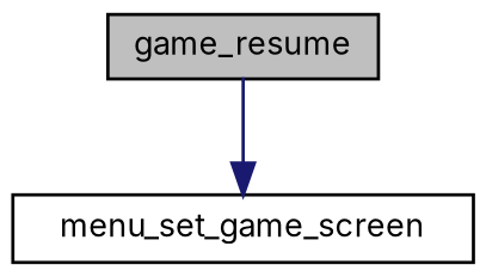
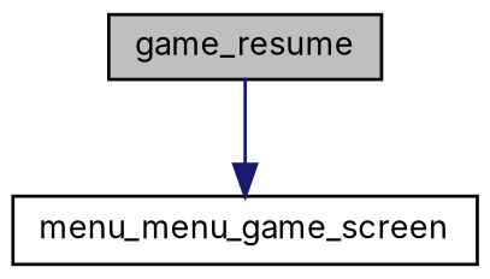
  digraph {
    rankdir=TB
    fontname=Inter
    node [color=black fontname=Inter fontsize=10 shape=record style=filled]
    n1 [fillcolor=grey75 fontcolor=black height=0.2 label=game_resume width=0.4]
-   n2 [fillcolor=white height=0.2 label=menu_set_game_screen width=0.4]
+   n2 [fillcolor=white height=0.2 label=menu_menu_game_screen width=0.4]
    n1 -> n2 [color=midnightblue fontname=Inter fontsize=10 labelfontname=Helvetica labelfontsize=10 style=solid]
  }
